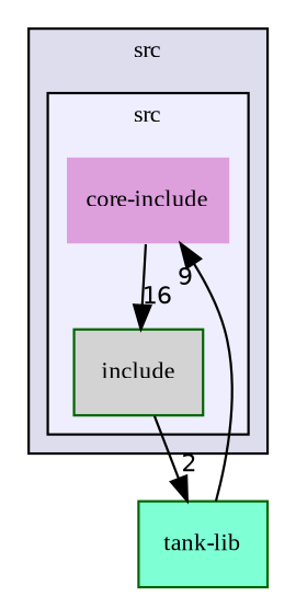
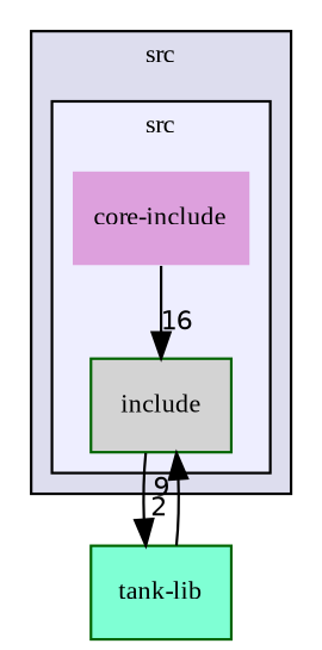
  digraph {
    compound=true
    fontname="Liberation Serif"
    node [color=darkgreen fontname="Liberation Serif" fontsize=10 shape=box style=filled]
    edge [fontname="Liberation Serif" labeldistance=1.5 labelfontname=Helvetica labelfontsize=10]
    n1 [fillcolor=plum label="core-include" shape=plaintext]
    n2 [fillcolor=lightgrey label=include]
    n3 [fillcolor=aquamarine label="tank-lib"]
    subgraph cluster_1 {
      bgcolor="#ddddee"
      fontsize=10
      label=src
      pencolor=black
      subgraph cluster_2 {
        bgcolor="#eeeeff"
        fontsize=10
        label=src
        pencolor=black
        n1
        n2
      }
    }
    n1 -> n2 [headlabel=16]
    n2 -> n3 [headlabel=2]
-   n3 -> n1 [headlabel=9]
+   n3 -> n2 [headlabel=9]
  }
